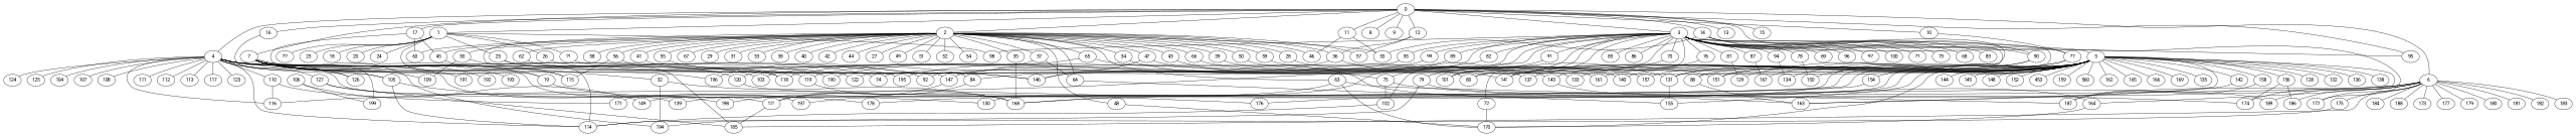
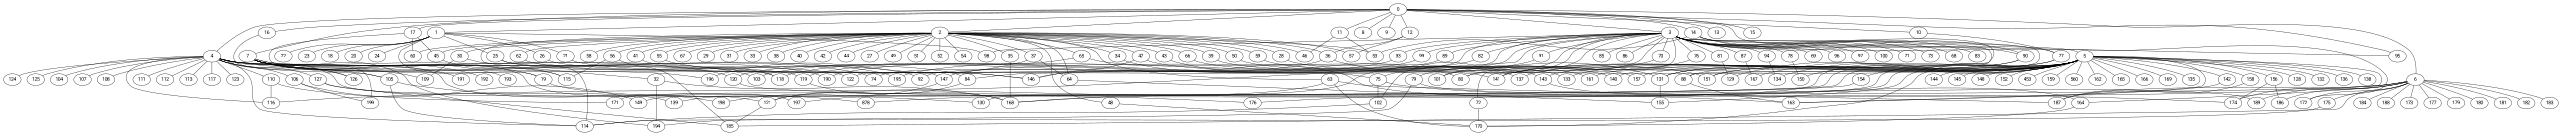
  graph {
    fontname=Roboto
    node [fontname=Roboto]
    edge [fontname=Roboto]
    0
    1
    2
    3
    4
    5
    6
    7
    8
    9
    10
    11
    12
    13
    14
    15
    16
    17
    95
    18
    19
    20
    21
    22
    23
    24
    25
    26
    98
    27
    28
    29
    30
    31
    32
    33
    34
    35
    36
    37
    38
    39
    40
    41
    42
    43
    44
    45
    46
    47
    48
    49
    50
    51
    52
    53
    54
    55
    56
    57
    58
    59
    60
    62
    63
    64
    65
    66
    67
    68
    69
    70
    71
    72
    73
    74
    75
    76
    77
    78
    79
    80
    81
    82
    83
    84
    85
    86
    87
    88
    89
    90
    91
    92
    93
    94
    96
    97
    99
    100
    101
    102
    116
    103
    104
    105
    106
    107
    108
    109
    110
    111
    112
    113
    114
    115
    117
    118
    119
    120
    121
    122
    123
    124
    125
    126
    127
    128
    130
    131
    132
    133
    134
    129
    136
    137
    138
    139
    140
    141
    142
    143
    144
    145
    146
    147
    148
    149
    150
    151
    152
    n152 [label=453]
    154
    155
    156
    157
    158
    159
    n159 [label=560]
    161
    162
    163
    164
    165
    166
    167
    168
    169
    170
    135
    171
    172
    173
    174
    175
    176
    177
-   178
+   178 [label=878]
    179
    180
    181
    182
    183
    184
    185
    186
    187
    188
    189
    192
    194
    195
    196
    197
    198
    193
    199
    190
    191
    0 -- 1
    0 -- 2
    0 -- 3
    0 -- 4
    0 -- 5
    0 -- 6
    0 -- 7
    0 -- 8
    0 -- 9
    0 -- 10
    0 -- 11
    0 -- 12
    0 -- 13
    0 -- 14
    0 -- 15
    0 -- 16
    0 -- 17
    0 -- 95
    1 -- 18
    1 -- 19
    1 -- 20
    1 -- 21
    1 -- 22
    1 -- 23
    1 -- 24
    1 -- 25
    1 -- 26
    1 -- 98
    2 -- 27
    2 -- 28
    2 -- 29
    2 -- 30
    2 -- 31
    2 -- 32
    2 -- 33
    2 -- 34
    2 -- 35
    2 -- 36
    2 -- 37
    2 -- 38
    2 -- 39
    2 -- 40
    2 -- 41
    2 -- 42
    2 -- 43
    2 -- 44
    2 -- 45
    2 -- 46
    2 -- 47
    2 -- 48
    2 -- 49
    2 -- 50
    2 -- 51
    2 -- 52
    2 -- 53
    2 -- 54
    2 -- 55
    2 -- 56
    2 -- 57
    2 -- 58
    2 -- 59
    2 -- 60
    2 -- 62
    2 -- 63
    2 -- 64
    2 -- 65
    2 -- 66
    2 -- 67
    3 -- 95
    3 -- 98
    3 -- 68
    3 -- 69
    3 -- 70
    3 -- 71
    3 -- 72
    3 -- 73
    3 -- 74
    3 -- 75
    3 -- 76
    3 -- 77
    3 -- 78
    3 -- 79
    3 -- 80
    3 -- 81
    3 -- 82
    3 -- 83
    3 -- 84
    3 -- 85
    3 -- 86
    3 -- 87
    3 -- 88
    3 -- 89
    3 -- 90
    3 -- 91
    3 -- 92
    3 -- 93
    3 -- 94
    3 -- 96
    3 -- 97
    3 -- 99
    3 -- 100
    3 -- 101
    3 -- 102
    3 -- 116
    4 -- 116
    4 -- 103
    4 -- 104
    4 -- 105
+   4 -- 106
    4 -- 107
    4 -- 108
    4 -- 109
    4 -- 110
    4 -- 111
    4 -- 112
    4 -- 113
    4 -- 114
    4 -- 115
    4 -- 117
    4 -- 118
    4 -- 119
    4 -- 120
    4 -- 121
    4 -- 122
    4 -- 123
    4 -- 124
    4 -- 125
    4 -- 126
    4 -- 127
    5 -- 128
    5 -- 130
    5 -- 131
    5 -- 132
    5 -- 133
    5 -- 134
    5 -- 129
    5 -- 136
    5 -- 137
    5 -- 138
    5 -- 139
    5 -- 140
    5 -- 141
    5 -- 142
    5 -- 143
    5 -- 144
    5 -- 145
    5 -- 146
    5 -- 147
    5 -- 148
    5 -- 149
    5 -- 150
    5 -- 151
    5 -- 152
    5 -- n152
    5 -- 154
    5 -- 155
    5 -- 156
    5 -- 157
    5 -- 158
    5 -- 159
    5 -- n159
    5 -- 161
    5 -- 162
    5 -- 163
    5 -- 164
    5 -- 165
    5 -- 166
    5 -- 167
    5 -- 168
    5 -- 169
    5 -- 170
    5 -- 135
    5 -- 171
    6 -- 172
    6 -- 173
    6 -- 174
    6 -- 175
    6 -- 176
    6 -- 177
    6 -- 178
    6 -- 179
    6 -- 180
    6 -- 181
    6 -- 182
    6 -- 183
    6 -- 184
    6 -- 185
    6 -- 186
    6 -- 187
    6 -- 188
    6 -- 189
    7 -- 19
    7 -- 74
    7 -- 126
    7 -- 192
    7 -- 194
    7 -- 195
    7 -- 196
    7 -- 197
    7 -- 198
    7 -- 193
    7 -- 199
    7 -- 190
    7 -- 191
    10 -- 77
    11 -- 46
    11 -- 53
    12 -- 36
    12 -- 57
    14 -- 53
    14 -- 90
    14 -- 122
    14 -- 172
    16 -- 105
    17 -- 45
    17 -- 60
    17 -- 147
    19 -- 130
    21 -- 141
    25 -- 92
    25 -- 146
    26 -- 75
    28 -- 151
    30 -- 109
    30 -- 114
    32 -- 168
    32 -- 194
    34 -- 163
    35 -- 168
    36 -- 103
    36 -- 131
    37 -- 64
    37 -- 196
    39 -- 161
    41 -- 118
    43 -- 80
    45 -- 115
    47 -- 143
    47 -- 146
    48 -- 170
    50 -- 140
    55 -- 146
    56 -- 115
    56 -- 185
    59 -- 157
    62 -- 84
    63 -- 121
    63 -- 170
    63 -- 187
    64 -- 155
    65 -- 120
    65 -- 137
    66 -- 133
    70 -- 101
    72 -- 170
    75 -- 102
    75 -- 174
    76 -- 80
    77 -- 88
    77 -- 151
    78 -- 150
    79 -- 114
    79 -- 189
    81 -- 129
    82 -- 195
    84 -- 121
    87 -- 167
    88 -- 163
    89 -- 190
    90 -- 131
    90 -- 141
    91 -- 168
    93 -- 118
    94 -- 134
    99 -- 119
    102 -- 114
    105 -- 114
    105 -- 178
    106 -- 149
    106 -- 199
    110 -- 116
    110 -- 171
    119 -- 168
    120 -- 176
    121 -- 185
    127 -- 139
    127 -- 185
    131 -- 155
    142 -- 163
    143 -- 164
    147 -- 198
    154 -- 197
    156 -- 174
    156 -- 186
    158 -- 187
    164 -- 170
    175 -- 194
  }
